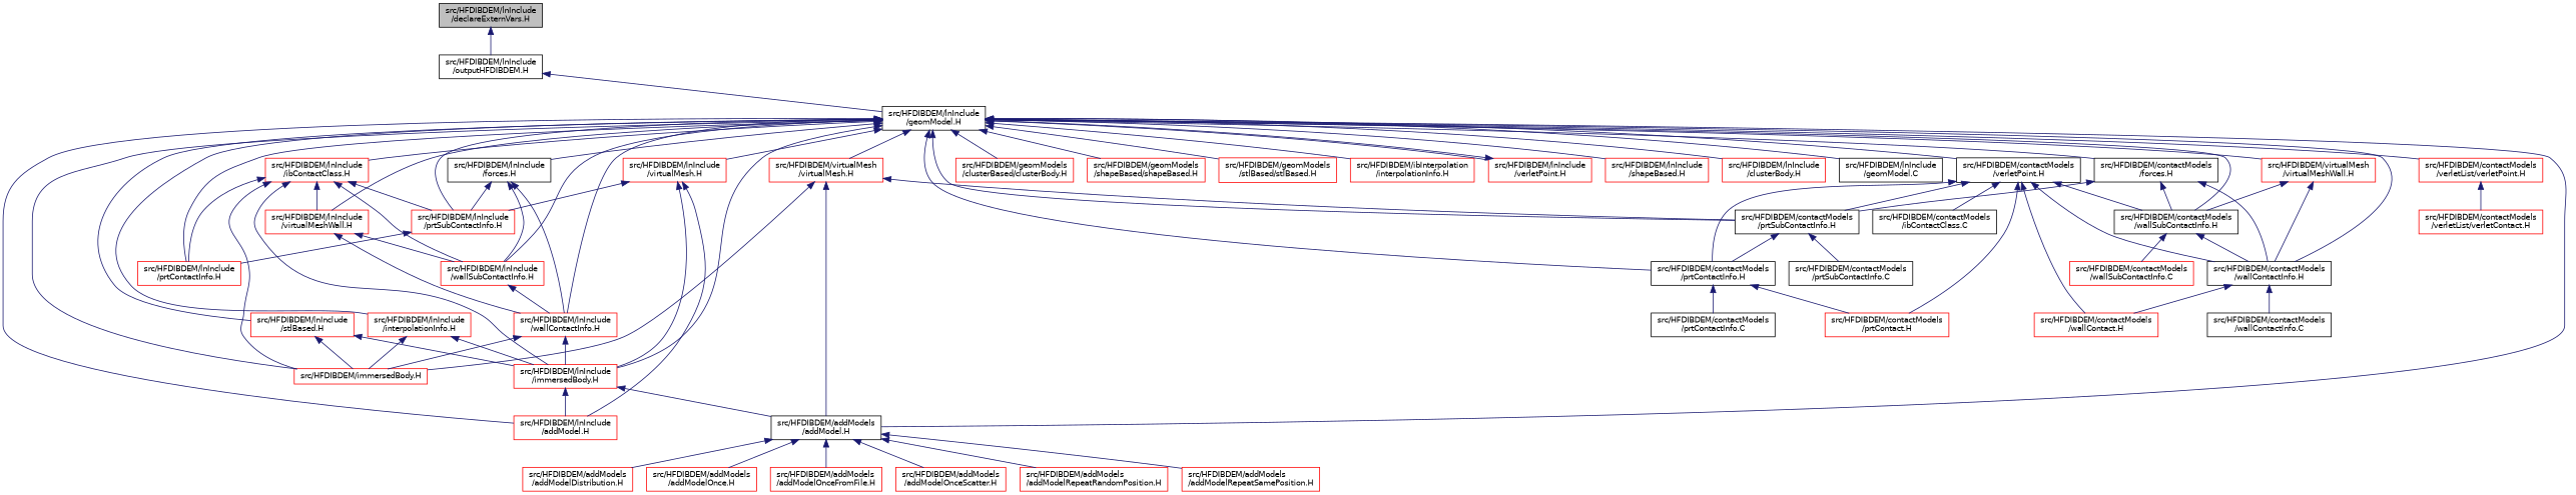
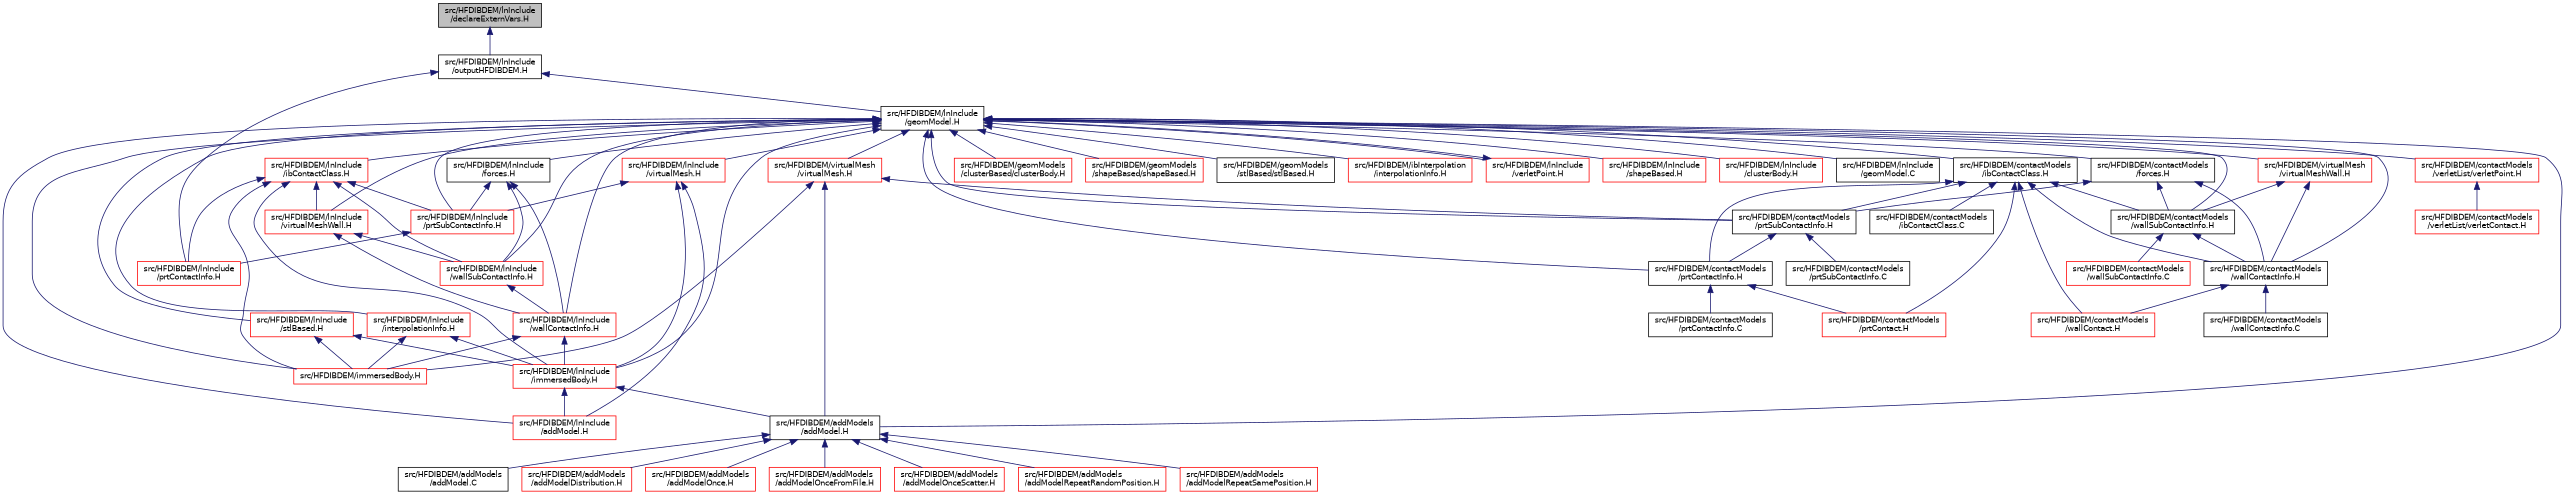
  digraph {
    node [color=red fillcolor=white fontname=Helvetica fontsize=10 shape=record style=filled]
    edge [color=midnightblue dir=back fontname=Helvetica fontsize=10 labelfontname=Helvetica labelfontsize=10 style=solid]
    n1 [color=black fillcolor=grey75 fontcolor=black height=0.2 label="src/HFDIBDEM/lnInclude\l/declareExternVars.H" width=0.4]
    n2 [color=black height=0.2 label="src/HFDIBDEM/lnInclude\l/outputHFDIBDEM.H" width=0.4]
    n3 [color=black height=0.2 label="src/HFDIBDEM/lnInclude\l/geomModel.H" width=0.4]
    n4 [color=black height=0.2 label="src/HFDIBDEM/addModels\l/addModel.H" width=0.4]
-   n5 [color=black height=0.2 label="src/HFDIBDEM/contactModels\l/verletPoint.H" width=0.4]
+   n5 [color=black height=0.2 label="src/HFDIBDEM/contactModels\l/ibContactClass.H" width=0.4]
    n6 [color=black height=0.2 label="src/HFDIBDEM/contactModels\l/prtContactInfo.H" width=0.4]
    n7 [color=black height=0.2 label="src/HFDIBDEM/contactModels\l/prtSubContactInfo.H" width=0.4]
    n8 [color=black height=0.2 label="src/HFDIBDEM/contactModels\l/wallContactInfo.H" width=0.4]
    n9 [color=black height=0.2 label="src/HFDIBDEM/contactModels\l/wallSubContactInfo.H" width=0.4]
    n10 [color=black height=0.2 label="src/HFDIBDEM/contactModels\l/forces.H" width=0.4]
    n11 [height=0.2 label="src/HFDIBDEM/contactModels\l/verletList/verletPoint.H" width=0.4]
    n12 [height=0.2 label="src/HFDIBDEM/geomModels\l/clusterBased/clusterBody.H" width=0.4]
    n13 [height=0.2 label="src/HFDIBDEM/geomModels\l/shapeBased/shapeBased.H" width=0.4]
-   n14 [height=0.2 label="src/HFDIBDEM/geomModels\l/stlBased/stlBased.H" width=0.4]
+   n14 [color=black height=0.2 label="src/HFDIBDEM/geomModels\l/stlBased/stlBased.H" width=0.4]
    n15 [height=0.2 label="src/HFDIBDEM/ibInterpolation\l/interpolationInfo.H" width=0.4]
    n16 [height=0.2 label="src/HFDIBDEM/immersedBody.H" width=0.4]
    n17 [height=0.2 label="src/HFDIBDEM/lnInclude\l/addModel.H" width=0.4]
    n18 [height=0.2 label="src/HFDIBDEM/lnInclude\l/verletPoint.H" width=0.4]
    n19 [height=0.2 label="src/HFDIBDEM/lnInclude\l/stlBased.H" width=0.4]
    n20 [height=0.2 label="src/HFDIBDEM/lnInclude\l/immersedBody.H" width=0.4]
    n21 [height=0.2 label="src/HFDIBDEM/lnInclude\l/shapeBased.H" width=0.4]
    n22 [height=0.2 label="src/HFDIBDEM/lnInclude\l/clusterBody.H" width=0.4]
    n23 [height=0.2 label="src/HFDIBDEM/lnInclude\l/ibContactClass.H" width=0.4]
    n24 [height=0.2 label="src/HFDIBDEM/lnInclude\l/prtContactInfo.H" width=0.4]
    n25 [height=0.2 label="src/HFDIBDEM/lnInclude\l/prtSubContactInfo.H" width=0.4]
    n26 [height=0.2 label="src/HFDIBDEM/lnInclude\l/wallContactInfo.H" width=0.4]
    n27 [height=0.2 label="src/HFDIBDEM/lnInclude\l/wallSubContactInfo.H" width=0.4]
    n28 [height=0.2 label="src/HFDIBDEM/lnInclude\l/virtualMesh.H" width=0.4]
    n29 [color=black height=0.2 label="src/HFDIBDEM/lnInclude\l/forces.H" width=0.4]
    n30 [height=0.2 label="src/HFDIBDEM/lnInclude\l/virtualMeshWall.H" width=0.4]
    n31 [height=0.2 label="src/HFDIBDEM/lnInclude\l/interpolationInfo.H" width=0.4]
    n32 [color=black height=0.2 label="src/HFDIBDEM/lnInclude\l/geomModel.C" width=0.4]
    n33 [height=0.2 label="src/HFDIBDEM/virtualMesh\l/virtualMesh.H" width=0.4]
    n34 [height=0.2 label="src/HFDIBDEM/virtualMesh\l/virtualMeshWall.H" width=0.4]
+   n35 [color=black height=0.2 label="src/HFDIBDEM/addModels\l/addModel.C" width=0.4]
    n36 [height=0.2 label="src/HFDIBDEM/addModels\l/addModelDistribution.H" width=0.4]
    n37 [height=0.2 label="src/HFDIBDEM/addModels\l/addModelOnce.H" width=0.4]
    n38 [height=0.2 label="src/HFDIBDEM/addModels\l/addModelOnceFromFile.H" width=0.4]
    n39 [height=0.2 label="src/HFDIBDEM/addModels\l/addModelOnceScatter.H" width=0.4]
    n40 [height=0.2 label="src/HFDIBDEM/addModels\l/addModelRepeatRandomPosition.H" width=0.4]
    n41 [height=0.2 label="src/HFDIBDEM/addModels\l/addModelRepeatSamePosition.H" width=0.4]
    n42 [height=0.2 label="src/HFDIBDEM/contactModels\l/prtContact.H" width=0.4]
    n43 [height=0.2 label="src/HFDIBDEM/contactModels\l/wallContact.H" width=0.4]
    n44 [color=black height=0.2 label="src/HFDIBDEM/contactModels\l/ibContactClass.C" width=0.4]
    n45 [color=black height=0.2 label="src/HFDIBDEM/contactModels\l/prtContactInfo.C" width=0.4]
    n46 [color=black height=0.2 label="src/HFDIBDEM/contactModels\l/prtSubContactInfo.C" width=0.4]
    n47 [color=black height=0.2 label="src/HFDIBDEM/contactModels\l/wallContactInfo.C" width=0.4]
    n48 [height=0.2 label="src/HFDIBDEM/contactModels\l/wallSubContactInfo.C" width=0.4]
    n49 [height=0.2 label="src/HFDIBDEM/contactModels\l/verletList/verletContact.H" width=0.4]
    n1 -> n2
    n2 -> n3
    n3 -> n4
    n3 -> n5
    n3 -> n6
    n3 -> n7
    n3 -> n8
    n3 -> n9
    n3 -> n10
    n3 -> n11
    n3 -> n12
    n3 -> n13
    n3 -> n14
    n3 -> n15
    n3 -> n16
    n3 -> n17
    n3 -> n18
    n3 -> n19
    n3 -> n20
    n3 -> n21
    n3 -> n22
    n3 -> n23
-   n3 -> n24
+   n2 -> n24
    n3 -> n25
    n3 -> n26
    n3 -> n27
    n3 -> n28
    n3 -> n29
    n3 -> n30
    n3 -> n31
    n3 -> n32
    n3 -> n33
    n3 -> n34
+   n4 -> n35
    n4 -> n36
    n4 -> n37
    n4 -> n38
    n4 -> n39
    n4 -> n40
    n4 -> n41
    n5 -> n6
    n5 -> n7
    n5 -> n8
    n5 -> n9
    n5 -> n42
    n5 -> n43
    n5 -> n44
    n6 -> n42
    n6 -> n45
    n7 -> n6
    n7 -> n46
    n8 -> n43
    n8 -> n47
    n9 -> n8
    n9 -> n48
    n10 -> n7
    n10 -> n8
    n10 -> n9
    n11 -> n49
    n18 -> n3
    n19 -> n16
    n19 -> n20
    n20 -> n4
    n20 -> n17
    n23 -> n16
    n23 -> n20
    n23 -> n24
    n23 -> n25
    n23 -> n27
    n23 -> n30
    n25 -> n24
    n26 -> n16
    n26 -> n20
    n27 -> n26
    n28 -> n17
    n28 -> n20
    n28 -> n25
    n29 -> n25
    n29 -> n26
    n29 -> n27
    n30 -> n26
    n30 -> n27
    n31 -> n16
    n31 -> n20
    n33 -> n4
    n33 -> n7
    n33 -> n16
    n34 -> n8
    n34 -> n9
  }
